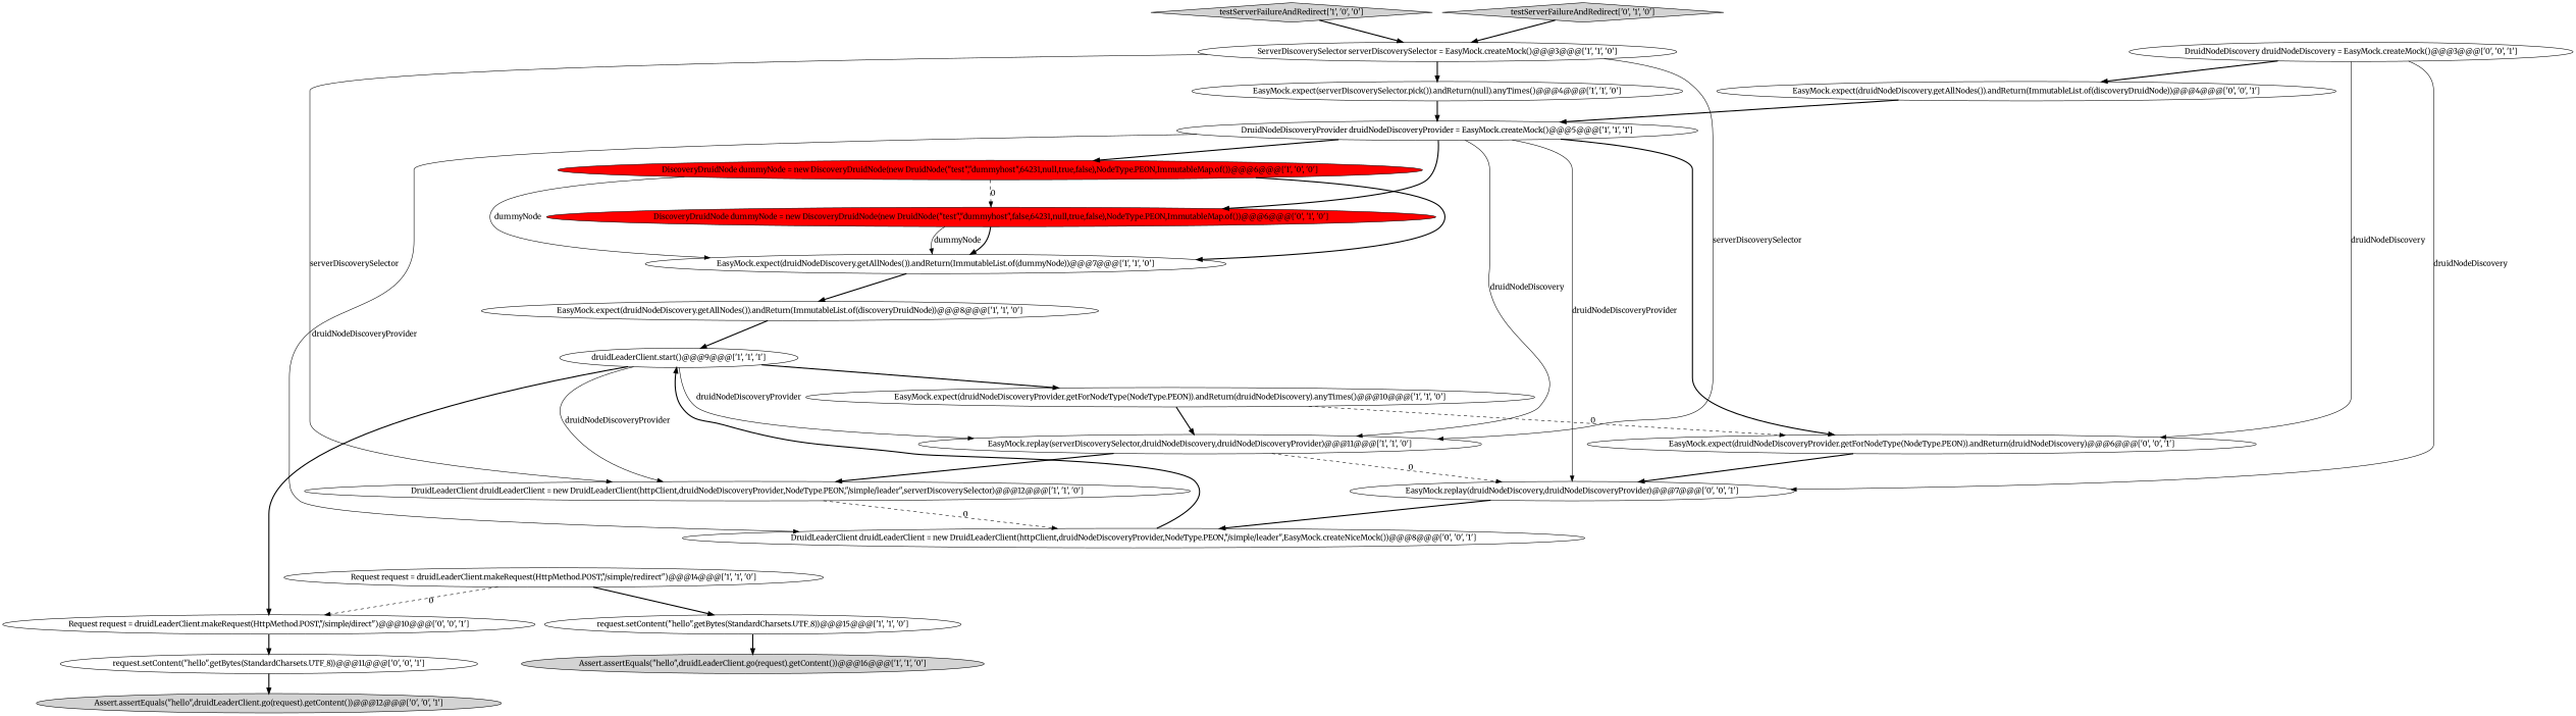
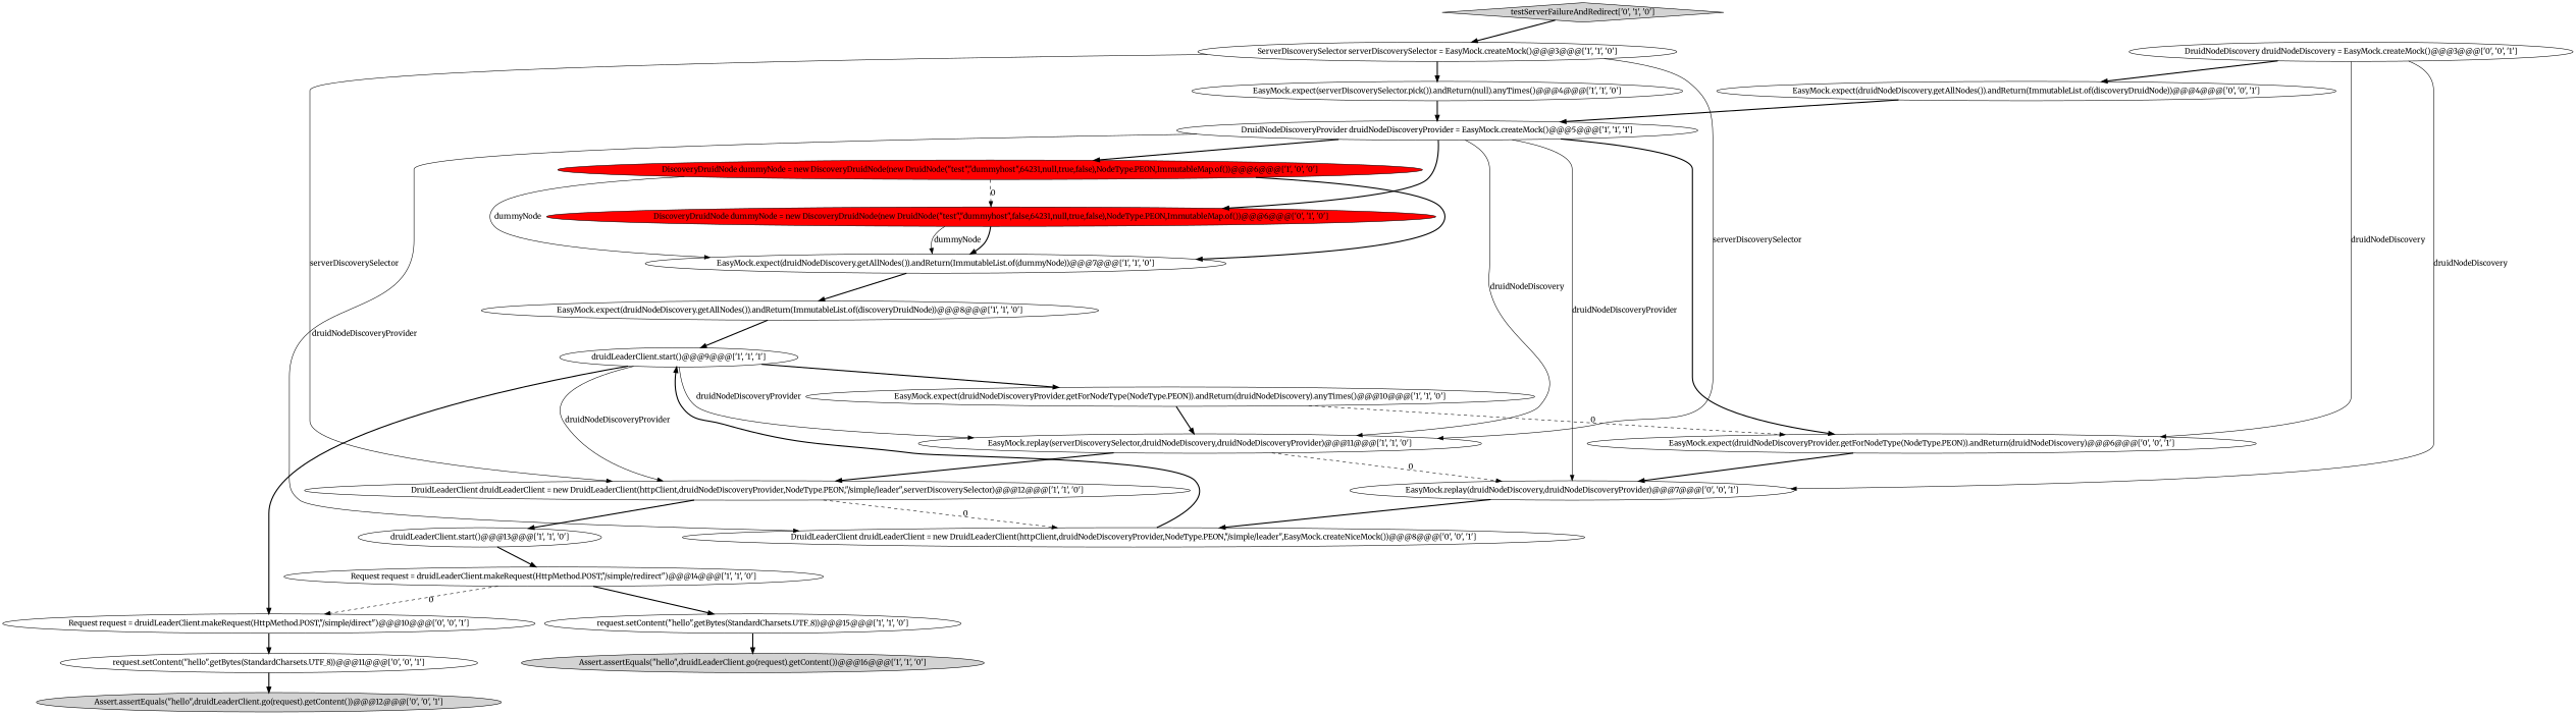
  digraph {
    fontname=Merriweather
    node [fillcolor=white fontname=Merriweather shape=ellipse style=filled]
    edge [fontname=Merriweather style=bold]
+   n1 [label="druidLeaderClient.start()@@@13@@@['1', '1', '0']"]
    n2 [label="Request request = druidLeaderClient.makeRequest(HttpMethod.POST,\"/simple/redirect\")@@@14@@@['1', '1', '0']"]
    n3 [label="Request request = druidLeaderClient.makeRequest(HttpMethod.POST,\"/simple/direct\")@@@10@@@['0', '0', '1']"]
    n4 [label="request.setContent(\"hello\".getBytes(StandardCharsets.UTF_8))@@@15@@@['1', '1', '0']"]
    n5 [fillcolor=red label="DiscoveryDruidNode dummyNode = new DiscoveryDruidNode(new DruidNode(\"test\",\"dummyhost\",64231,null,true,false),NodeType.PEON,ImmutableMap.of())@@@6@@@['1', '0', '0']"]
    n6 [fillcolor=red label="DiscoveryDruidNode dummyNode = new DiscoveryDruidNode(new DruidNode(\"test\",\"dummyhost\",false,64231,null,true,false),NodeType.PEON,ImmutableMap.of())@@@6@@@['0', '1', '0']"]
    n7 [label="EasyMock.expect(druidNodeDiscovery.getAllNodes()).andReturn(ImmutableList.of(dummyNode))@@@7@@@['1', '1', '0']"]
    n8 [label="EasyMock.expect(druidNodeDiscovery.getAllNodes()).andReturn(ImmutableList.of(discoveryDruidNode))@@@8@@@['1', '1', '0']"]
-   n9 [fillcolor=lightgray label="testServerFailureAndRedirect['1', '0', '0']" shape=diamond]
    n10 [label="ServerDiscoverySelector serverDiscoverySelector = EasyMock.createMock()@@@3@@@['1', '1', '0']"]
    n11 [label="EasyMock.replay(serverDiscoverySelector,druidNodeDiscovery,druidNodeDiscoveryProvider)@@@11@@@['1', '1', '0']"]
    n12 [label="DruidLeaderClient druidLeaderClient = new DruidLeaderClient(httpClient,druidNodeDiscoveryProvider,NodeType.PEON,\"/simple/leader\",serverDiscoverySelector)@@@12@@@['1', '1', '0']"]
    n13 [label="EasyMock.expect(serverDiscoverySelector.pick()).andReturn(null).anyTimes()@@@4@@@['1', '1', '0']"]
    n14 [label="EasyMock.expect(druidNodeDiscoveryProvider.getForNodeType(NodeType.PEON)).andReturn(druidNodeDiscovery).anyTimes()@@@10@@@['1', '1', '0']"]
    n15 [label="EasyMock.expect(druidNodeDiscoveryProvider.getForNodeType(NodeType.PEON)).andReturn(druidNodeDiscovery)@@@6@@@['0', '0', '1']"]
    n16 [label="EasyMock.replay(druidNodeDiscovery,druidNodeDiscoveryProvider)@@@7@@@['0', '0', '1']"]
    n17 [label="DruidLeaderClient druidLeaderClient = new DruidLeaderClient(httpClient,druidNodeDiscoveryProvider,NodeType.PEON,\"/simple/leader\",EasyMock.createNiceMock())@@@8@@@['0', '0', '1']"]
    n18 [label="druidLeaderClient.start()@@@9@@@['1', '1', '1']"]
    n19 [fillcolor=lightgray label="Assert.assertEquals(\"hello\",druidLeaderClient.go(request).getContent())@@@16@@@['1', '1', '0']"]
    n20 [label="DruidNodeDiscoveryProvider druidNodeDiscoveryProvider = EasyMock.createMock()@@@5@@@['1', '1', '1']"]
    n21 [label="request.setContent(\"hello\".getBytes(StandardCharsets.UTF_8))@@@11@@@['0', '0', '1']"]
    n22 [fillcolor=lightgray label="Assert.assertEquals(\"hello\",druidLeaderClient.go(request).getContent())@@@12@@@['0', '0', '1']"]
    n23 [fillcolor=lightgray label="testServerFailureAndRedirect['0', '1', '0']" shape=diamond]
    n24 [label="DruidNodeDiscovery druidNodeDiscovery = EasyMock.createMock()@@@3@@@['0', '0', '1']"]
    n25 [label="EasyMock.expect(druidNodeDiscovery.getAllNodes()).andReturn(ImmutableList.of(discoveryDruidNode))@@@4@@@['0', '0', '1']"]
+   n1 -> n2
    n2 -> n3 [label=0 style=dashed]
    n2 -> n4
    n3 -> n21
    n4 -> n19
    n5 -> n6 [label=0 style=dashed]
    n5 -> n7 [label=dummyNode style=solid]
    n5 -> n7
    n6 -> n7
    n6 -> n7 [label=dummyNode style=solid]
    n7 -> n8
    n8 -> n18
-   n9 -> n10
    n10 -> n11 [label=serverDiscoverySelector style=solid]
    n10 -> n12 [label=serverDiscoverySelector style=solid]
    n10 -> n13
    n11 -> n12
    n11 -> n16 [label=0 style=dashed]
+   n12 -> n1
    n12 -> n17 [label=0 style=dashed]
    n13 -> n20
    n14 -> n11
    n14 -> n15 [label=0 style=dashed]
    n15 -> n16
    n16 -> n17
    n17 -> n18
    n18 -> n3
    n18 -> n11 [label=druidNodeDiscoveryProvider style=solid]
    n18 -> n12 [label=druidNodeDiscoveryProvider style=solid]
    n18 -> n14
    n20 -> n5
    n20 -> n6
    n20 -> n11 [label=druidNodeDiscovery style=solid]
    n20 -> n15
    n20 -> n16 [label=druidNodeDiscoveryProvider style=solid]
    n20 -> n17 [label=druidNodeDiscoveryProvider style=solid]
    n21 -> n22
    n23 -> n10
    n24 -> n15 [label=druidNodeDiscovery style=solid]
    n24 -> n16 [label=druidNodeDiscovery style=solid]
    n24 -> n25
    n25 -> n20
  }
